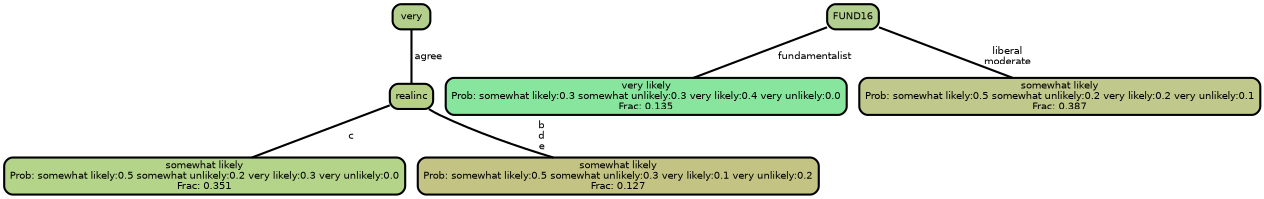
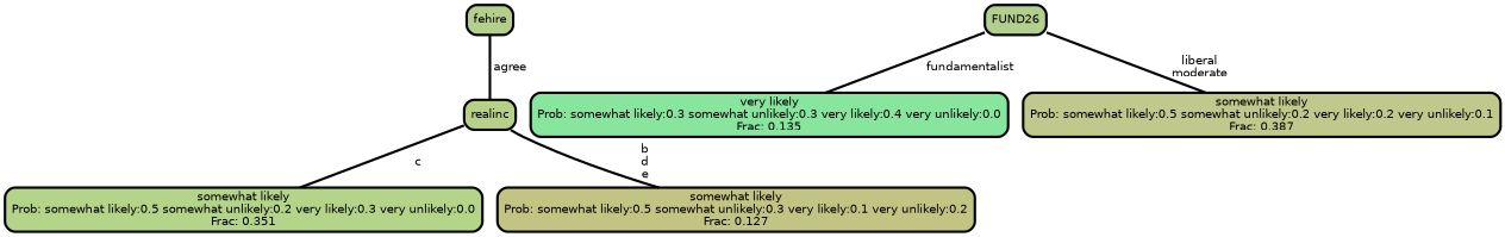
  graph {
    ranksep="0 equally"
    splines=straight
    node [color=black fontcolor=black fontname=helvetica penwidth=3 shape=box style="filled, rounded"]
    edge [color=black fontname=helvetica penwidth=3]
    n1 [fillcolor="#b3d489" label="somewhat likely\nProb: somewhat likely:0.5 somewhat unlikely:0.2 very likely:0.3 very unlikely:0.0\nFrac: 0.351"]
    n2 [fillcolor="#b7d088" label=realinc]
    n3 [fillcolor="#c3c484" label="somewhat likely\nProb: somewhat likely:0.5 somewhat unlikely:0.3 very likely:0.1 very unlikely:0.2\nFrac: 0.127"]
-   n4 [fillcolor="#b4cf8c" label=very]
-   n5 [fillcolor="#b2cf90" label=FUND16]
+   n4 [fillcolor="#b4cf8c" label=fehire]
+   n5 [fillcolor="#b2cf90" label=FUND26]
    n6 [fillcolor="#88e59e" label="very likely\nProb: somewhat likely:0.3 somewhat unlikely:0.3 very likely:0.4 very unlikely:0.0\nFrac: 0.135"]
    n7 [fillcolor="#c0c88b" label="somewhat likely\nProb: somewhat likely:0.5 somewhat unlikely:0.2 very likely:0.2 very unlikely:0.1\nFrac: 0.387"]
    subgraph sub_1 {
      rank=same
    }
    n2 -- n1 [label=" c"]
    n2 -- n3 [label=" b\n d\n e"]
    n4 -- n2 [label=" agree"]
    n5 -- n6 [label=" fundamentalist"]
    n5 -- n7 [label=" liberal\n moderate"]
  }
